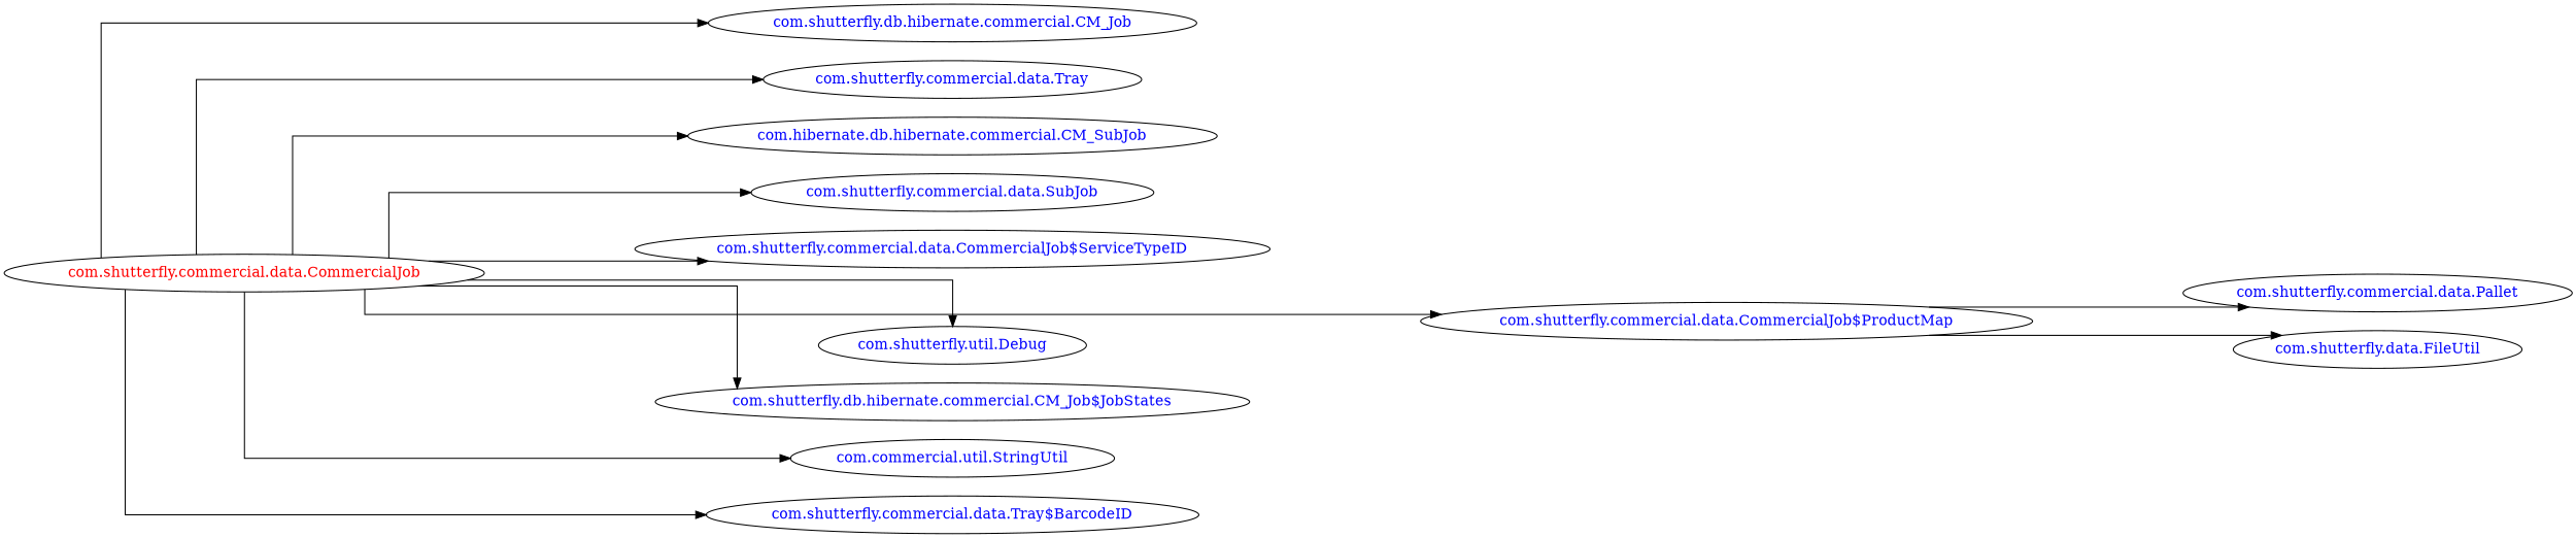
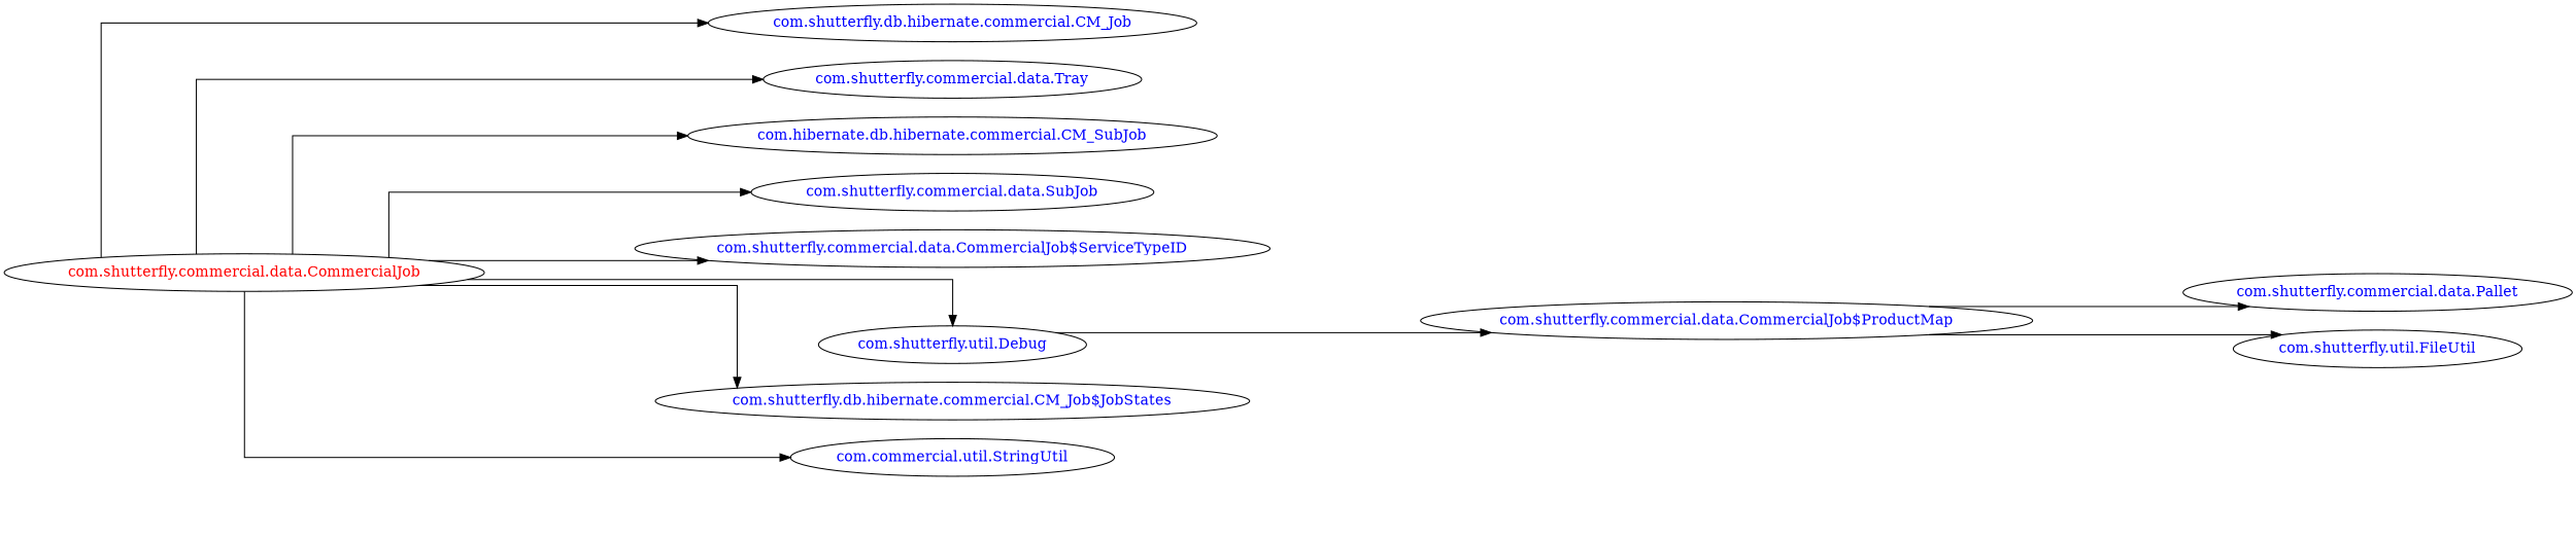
  digraph {
    concentrate=true
    rankdir=LR
    ranksep=2.0
    splines=ortho
    node [fontcolor=blue]
    "com.shutterfly.commercial.data.CommercialJob" [fontcolor=red]
    "com.shutterfly.db.hibernate.commercial.CM_Job"
    "com.shutterfly.commercial.data.Tray"
    n4 [label="com.hibernate.db.hibernate.commercial.CM_SubJob"]
    n5 [label="com.shutterfly.commercial.data.SubJob"]
    "com.shutterfly.commercial.data.CommercialJob$ServiceTypeID"
    "com.shutterfly.commercial.data.CommercialJob$ProductMap"
    "com.shutterfly.util.Debug"
    "com.shutterfly.db.hibernate.commercial.CM_Job$JobStates"
    n10 [label="com.commercial.util.StringUtil"]
-   "com.shutterfly.commercial.data.Tray$BarcodeID"
    "com.shutterfly.commercial.data.Pallet"
-   "com.shutterfly.util.FileUtil" [label="com.shutterfly.data.FileUtil"]
+   "com.shutterfly.util.FileUtil"
    "com.shutterfly.commercial.data.CommercialJob" -> "com.shutterfly.db.hibernate.commercial.CM_Job"
    "com.shutterfly.commercial.data.CommercialJob" -> "com.shutterfly.commercial.data.Tray"
    "com.shutterfly.commercial.data.CommercialJob" -> n4
    "com.shutterfly.commercial.data.CommercialJob" -> n5
    "com.shutterfly.commercial.data.CommercialJob" -> "com.shutterfly.commercial.data.CommercialJob$ServiceTypeID"
-   "com.shutterfly.commercial.data.CommercialJob" -> "com.shutterfly.commercial.data.CommercialJob$ProductMap"
+   "com.shutterfly.util.Debug" -> "com.shutterfly.commercial.data.CommercialJob$ProductMap"
    "com.shutterfly.commercial.data.CommercialJob" -> "com.shutterfly.util.Debug"
    "com.shutterfly.commercial.data.CommercialJob" -> "com.shutterfly.db.hibernate.commercial.CM_Job$JobStates"
    "com.shutterfly.commercial.data.CommercialJob" -> n10
-   "com.shutterfly.commercial.data.CommercialJob" -> "com.shutterfly.commercial.data.Tray$BarcodeID"
    "com.shutterfly.commercial.data.CommercialJob$ProductMap" -> "com.shutterfly.commercial.data.Pallet"
    "com.shutterfly.commercial.data.CommercialJob$ProductMap" -> "com.shutterfly.util.FileUtil"
  }
